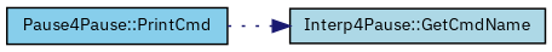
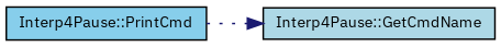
  digraph {
    rankdir=LR
    fontname="IBM Plex Sans"
    node [color=black fontname="IBM Plex Sans" fontsize=10 shape=record style=filled]
-   n1 [fillcolor=skyblue fontcolor=black height=0.2 label="Pause4Pause::PrintCmd" width=0.4]
+   n1 [fillcolor=skyblue fontcolor=black height=0.2 label="Interp4Pause::PrintCmd" width=0.4]
    n2 [fillcolor=lightblue height=0.2 label="Interp4Pause::GetCmdName" width=0.4]
    n1 -> n2 [color=midnightblue fontname="IBM Plex Sans" fontsize=10 labelfontname=Helvetica labelfontsize=10 style=dotted]
  }
